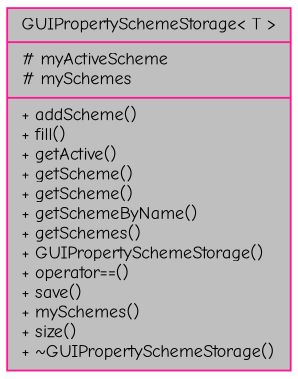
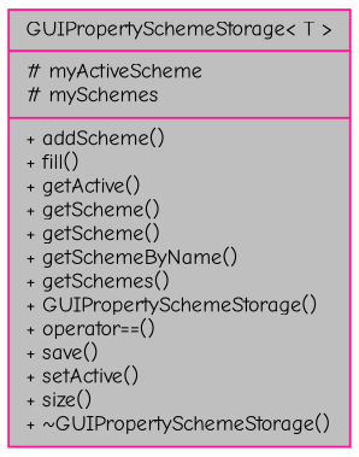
  digraph {
    fontname="Comic Neue"
-   n1 [color=deeppink fillcolor=grey75 fontcolor=black fontname="Comic Neue" fontsize=10 height=0.2 label="{GUIPropertySchemeStorage\< T \>\n|# myActiveScheme\l# mySchemes\l|+ addScheme()\l+ fill()\l+ getActive()\l+ getScheme()\l+ getScheme()\l+ getSchemeByName()\l+ getSchemes()\l+ GUIPropertySchemeStorage()\l+ operator==()\l+ save()\l+ mySchemes()\l+ size()\l+ ~GUIPropertySchemeStorage()\l}" shape=record style=filled width=0.4]
+   n1 [color=deeppink fillcolor=grey75 fontcolor=black fontname="Comic Neue" fontsize=10 height=0.2 label="{GUIPropertySchemeStorage\< T \>\n|# myActiveScheme\l# mySchemes\l|+ addScheme()\l+ fill()\l+ getActive()\l+ getScheme()\l+ getScheme()\l+ getSchemeByName()\l+ getSchemes()\l+ GUIPropertySchemeStorage()\l+ operator==()\l+ save()\l+ setActive()\l+ size()\l+ ~GUIPropertySchemeStorage()\l}" shape=record style=filled width=0.4]
  }
